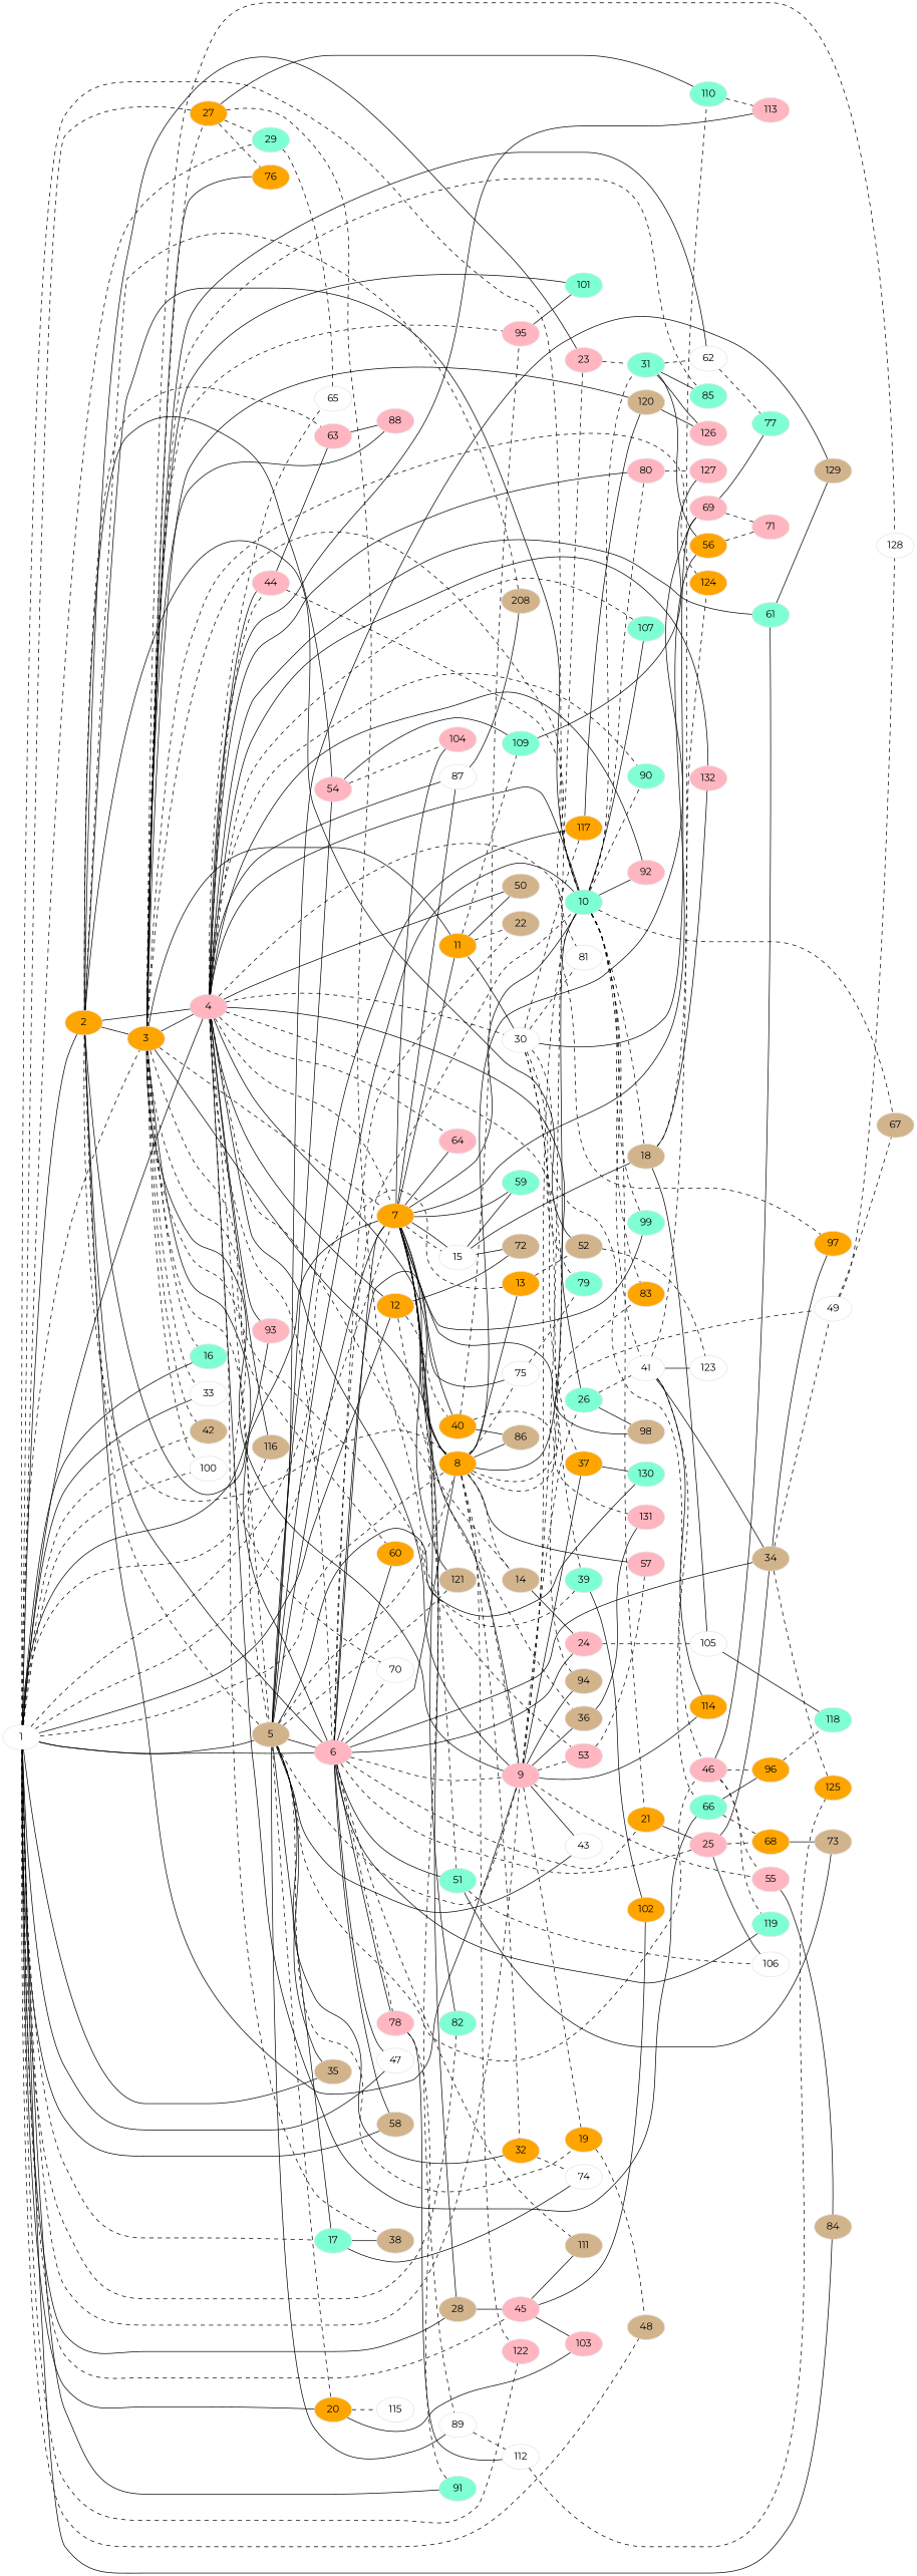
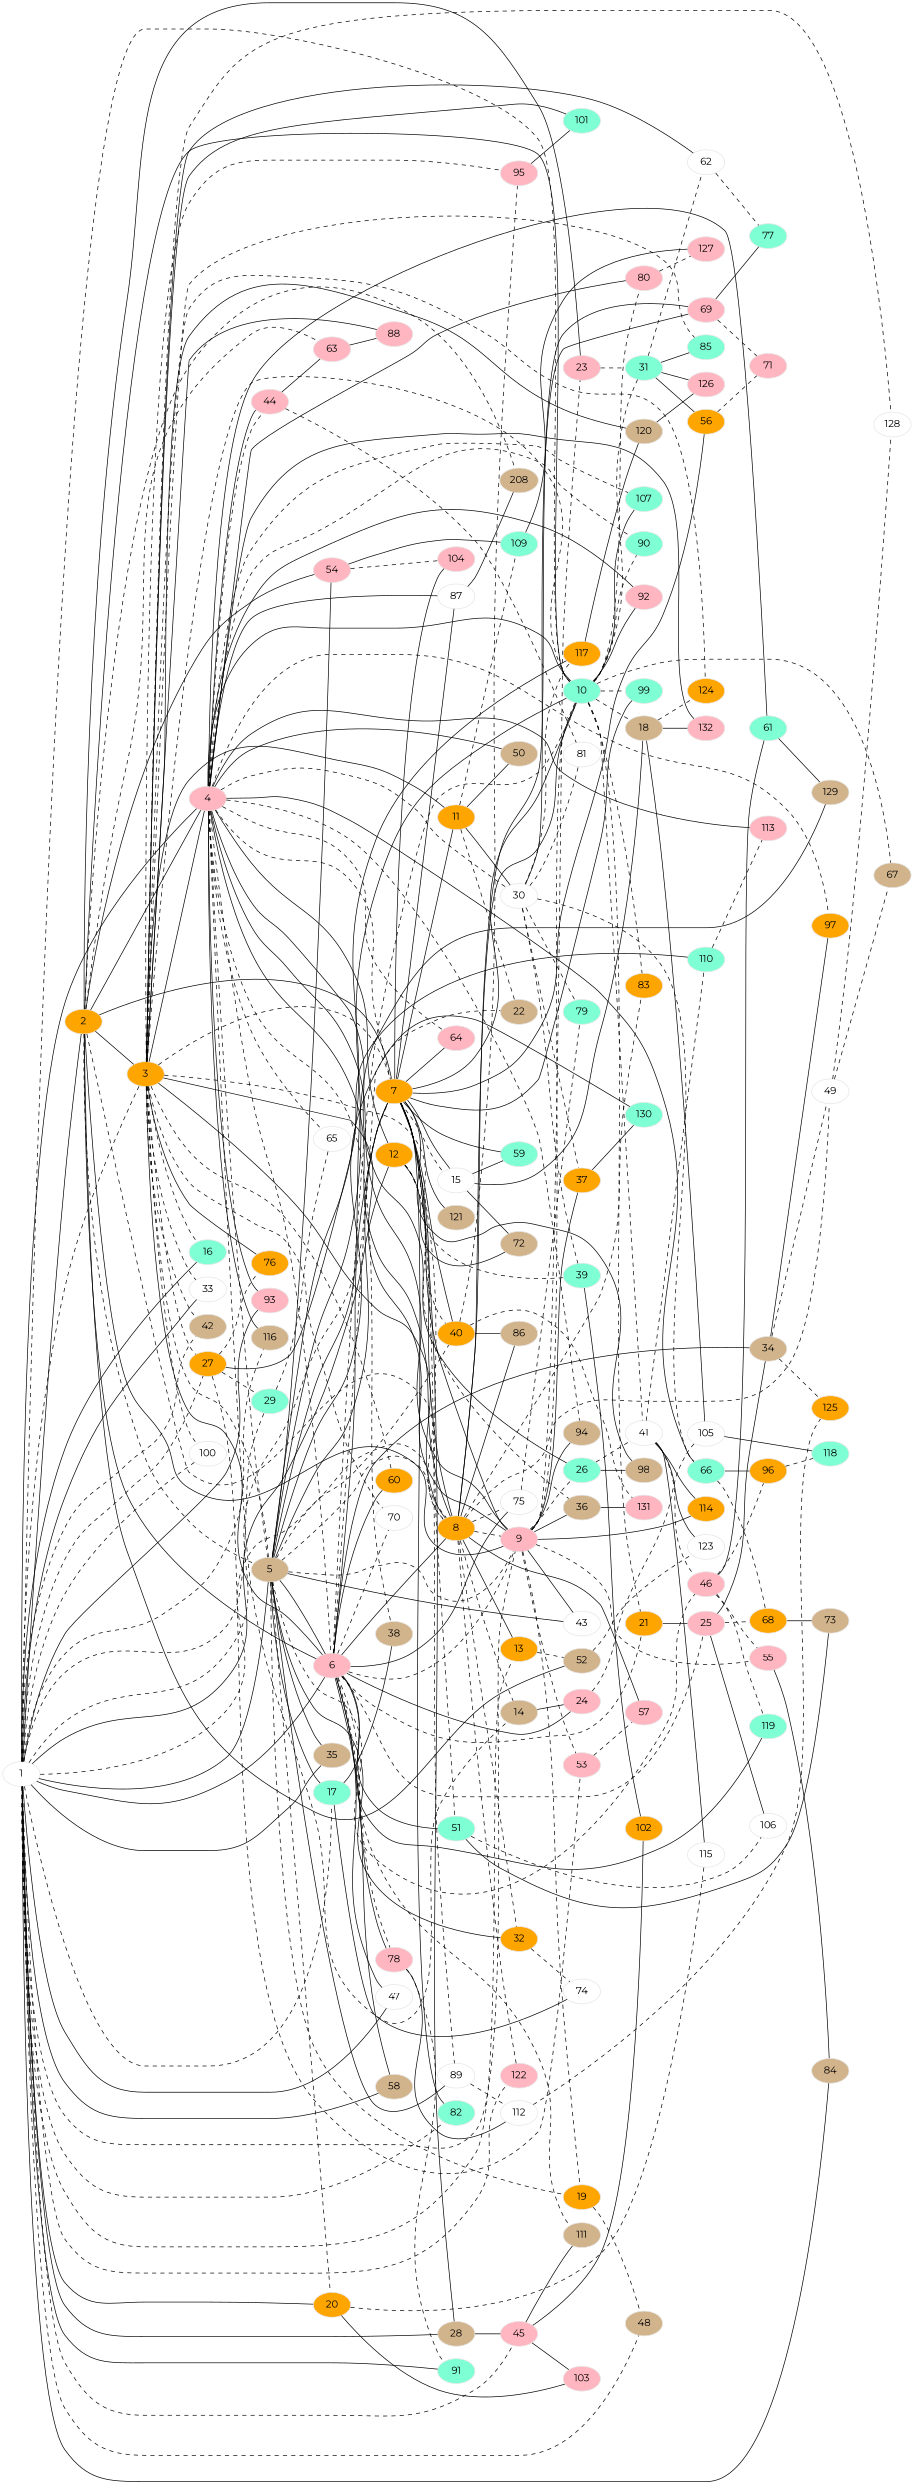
  graph {
    fontname=Montserrat
    rankdir=LR
    node [color=gray90 fillcolor=lightpink fontname=Montserrat style=filled]
    edge [fontname=Montserrat style=solid]
    1 [fillcolor=white]
    2 [fillcolor=orange]
    3 [fillcolor=orange]
    4
    5 [fillcolor=tan]
    6
    7 [fillcolor=orange]
    8 [fillcolor=orange]
    9
    10 [fillcolor=aquamarine]
    12 [fillcolor=orange]
    13 [fillcolor=orange]
    16 [fillcolor=aquamarine]
    17 [fillcolor=aquamarine]
    20 [fillcolor=orange]
    27 [fillcolor=orange]
    28 [fillcolor=tan]
    29 [fillcolor=aquamarine]
    33 [fillcolor=white]
    35 [fillcolor=tan]
    42 [fillcolor=tan]
    45
    47 [fillcolor=white]
    48 [fillcolor=tan]
    58 [fillcolor=tan]
    82 [fillcolor=aquamarine]
    84 [fillcolor=tan]
    91 [fillcolor=aquamarine]
    93
    100 [fillcolor=white]
    116 [fillcolor=tan]
    122
    23
    52 [fillcolor=tan]
    54
    63
    n37 [fillcolor=tan label=208]
    11 [fillcolor=orange]
    39 [fillcolor=aquamarine]
    60 [fillcolor=orange]
    62 [fillcolor=white]
    70 [fillcolor=white]
    76 [fillcolor=orange]
    85 [fillcolor=aquamarine]
    88
    95
    101 [fillcolor=aquamarine]
    120 [fillcolor=tan]
    124 [fillcolor=orange]
    128 [fillcolor=white]
    14 [fillcolor=tan]
    26 [fillcolor=aquamarine]
    30 [fillcolor=white]
    38 [fillcolor=tan]
    44
    50 [fillcolor=tan]
    61 [fillcolor=aquamarine]
    64
    65 [fillcolor=white]
    66 [fillcolor=aquamarine]
    80
    87 [fillcolor=white]
    90 [fillcolor=aquamarine]
    92
    94 [fillcolor=tan]
    97 [fillcolor=orange]
    107 [fillcolor=aquamarine]
    113
    132
    19 [fillcolor=orange]
    32 [fillcolor=orange]
    43 [fillcolor=white]
    46
    89 [fillcolor=white]
    117 [fillcolor=orange]
    121 [fillcolor=tan]
    129 [fillcolor=tan]
    130 [fillcolor=aquamarine]
    21 [fillcolor=orange]
    22 [fillcolor=tan]
    24
    25
    34 [fillcolor=tan]
    51 [fillcolor=aquamarine]
    75 [fillcolor=white]
    78
    111 [fillcolor=tan]
    119 [fillcolor=aquamarine]
    15 [fillcolor=white]
    40 [fillcolor=orange]
    56 [fillcolor=orange]
    59 [fillcolor=aquamarine]
    98 [fillcolor=tan]
    99 [fillcolor=aquamarine]
    104
    49 [fillcolor=white]
    57
    69
    83 [fillcolor=orange]
    86 [fillcolor=tan]
    36 [fillcolor=tan]
    37 [fillcolor=orange]
    53
    55
    114 [fillcolor=orange]
    18 [fillcolor=tan]
    31 [fillcolor=aquamarine]
    41 [fillcolor=white]
    67 [fillcolor=tan]
    72 [fillcolor=tan]
    74 [fillcolor=white]
    103
    115 [fillcolor=white]
    110 [fillcolor=aquamarine]
    102 [fillcolor=orange]
    123 [fillcolor=white]
    109 [fillcolor=aquamarine]
    77 [fillcolor=aquamarine]
    126
    79 [fillcolor=aquamarine]
    81 [fillcolor=white]
    68 [fillcolor=orange]
    96 [fillcolor=orange]
    127
    112 [fillcolor=white]
    105 [fillcolor=white]
    106 [fillcolor=white]
    125 [fillcolor=orange]
    73 [fillcolor=tan]
    131
    71
    118 [fillcolor=aquamarine]
    1 -- 2
    1 -- 3 [style=dashed]
    1 -- 4
    1 -- 5
    1 -- 6
    1 -- 7 [style=dashed]
    1 -- 8 [style=dashed]
    1 -- 9 [style=dashed]
    1 -- 10 [style=dashed]
    1 -- 12
    1 -- 13 [style=dashed]
    1 -- 16
    1 -- 17 [style=dashed]
    1 -- 20
    1 -- 27 [style=dashed]
    1 -- 28
    1 -- 29 [style=dashed]
    1 -- 33
    1 -- 35
    1 -- 42 [style=dashed]
    1 -- 45 [style=dashed]
    1 -- 47
    1 -- 48 [style=dashed]
    1 -- 58
    1 -- 82 [style=dashed]
    1 -- 84
    1 -- 91
    1 -- 93
    1 -- 100 [style=dashed]
    1 -- 116 [style=dashed]
    1 -- 122 [style=dashed]
    2 -- 3
    2 -- 4
    2 -- 5 [style=dashed]
    2 -- 6
    2 -- 7
    2 -- 8 [style=dashed]
    2 -- 9
    2 -- 10
    2 -- 23
    2 -- 52
    2 -- 54
    2 -- 63 [style=dashed]
    2 -- n37 [style=dashed]
    3 -- 4
    3 -- 5 [style=dashed]
    3 -- 6
    3 -- 7 [style=dashed]
    3 -- 8
    3 -- 9
    3 -- 10 [style=dashed]
    3 -- 16 [style=dashed]
    3 -- 27 [style=dashed]
    3 -- 33 [style=dashed]
    3 -- 42 [style=dashed]
    3 -- 100 [style=dashed]
    3 -- 11
    3 -- 39 [style=dashed]
    3 -- 60 [style=dashed]
    3 -- 62
    3 -- 70 [style=dashed]
    3 -- 76
    3 -- 85 [style=dashed]
    3 -- 88
    3 -- 95 [style=dashed]
    3 -- 101
    3 -- 120
    3 -- 124 [style=dashed]
    3 -- 128 [style=dashed]
    4 -- 5 [style=dashed]
    4 -- 6 [style=dashed]
    4 -- 7 [style=dashed]
    4 -- 8
    4 -- 9
    4 -- 10
    4 -- 12
    4 -- 93
    4 -- 116
    4 -- 14 [style=dashed]
    4 -- 26
    4 -- 30 [style=dashed]
    4 -- 38 [style=dashed]
    4 -- 44 [style=dashed]
    4 -- 44
    4 -- 50
    4 -- 61
    4 -- 64 [style=dashed]
    4 -- 65 [style=dashed]
    4 -- 66
    4 -- 80
    4 -- 87
    4 -- 90 [style=dashed]
    4 -- 92
    4 -- 94 [style=dashed]
    4 -- 97 [style=dashed]
    4 -- 107 [style=dashed]
    4 -- 113
    4 -- 132
    5 -- 6
    5 -- 7
    5 -- 8 [style=dashed]
    5 -- 9 [style=dashed]
    5 -- 10
    5 -- 17
    5 -- 20 [style=dashed]
    5 -- 35
    5 -- 54
    5 -- 19 [style=dashed]
    5 -- 32
    5 -- 43
    5 -- 46 [style=dashed]
    5 -- 89
    5 -- 117
-   5 -- 121 [style=dashed]
+   5 -- 40 [style=dashed]
    5 -- 129
    5 -- 130
    6 -- 7
    6 -- 8
    6 -- 9 [style=dashed]
    6 -- 10 [style=dashed]
    6 -- 47
    6 -- 58
    6 -- 60
    6 -- 70 [style=dashed]
    6 -- 21 [style=dashed]
    6 -- 22 [style=dashed]
    6 -- 24
    6 -- 25 [style=dashed]
    6 -- 34
    6 -- 51
    6 -- 75
    6 -- 78
    6 -- 78 [style=dashed]
    6 -- 111 [style=dashed]
    6 -- 119
    7 -- 8
    7 -- 9
    7 -- 10
    7 -- 28
    7 -- 82
    7 -- 11
    7 -- 64
    7 -- 87
    7 -- 89 [style=dashed]
    7 -- 121
    7 -- 51 [style=dashed]
    7 -- 15 [style=dashed]
    7 -- 15
    7 -- 40
    7 -- 56
    7 -- 59
    7 -- 98
    7 -- 99
    7 -- 104
    8 -- 9 [style=dashed]
    8 -- 10
    8 -- 13
    8 -- 122 [style=dashed]
    8 -- 14 [style=dashed]
    8 -- 32 [style=dashed]
    8 -- 75 [style=dashed]
    8 -- 49 [style=dashed]
    8 -- 57
    8 -- 69
    8 -- 83 [style=dashed]
    8 -- 86
    9 -- 10 [style=dashed]
    9 -- 23 [style=dashed]
    9 -- 26 [style=dashed]
    9 -- 94
    9 -- 19 [style=dashed]
    9 -- 43
    9 -- 36
    9 -- 37
    9 -- 53 [style=dashed]
    9 -- 55 [style=dashed]
    9 -- 114
    10 -- 80 [style=dashed]
    10 -- 90 [style=dashed]
    10 -- 92
    10 -- 107
    10 -- 21 [style=dashed]
    10 -- 99 [style=dashed]
    10 -- 83 [style=dashed]
    10 -- 18 [style=dashed]
    10 -- 31 [style=dashed]
    10 -- 41 [style=dashed]
    10 -- 67 [style=dashed]
    12 -- 40 [style=dashed]
    12 -- 36 [style=dashed]
    12 -- 72
    13 -- 52 [style=dashed]
    17 -- 38
    17 -- 74
    20 -- 103
    20 -- 115 [style=dashed]
    27 -- 29 [style=dashed]
    27 -- 76 [style=dashed]
    27 -- 53 [style=dashed]
    27 -- 110
    28 -- 45
    29 -- 65 [style=dashed]
    45 -- 111
    45 -- 103
    45 -- 102
    23 -- 31 [style=dashed]
    52 -- 123 [style=dashed]
    54 -- 104 [style=dashed]
    54 -- 109
    63 -- 88
    11 -- 30
    11 -- 50
    11 -- 22 [style=dashed]
    11 -- 109 [style=dashed]
    39 -- 102
    62 -- 77 [style=dashed]
    95 -- 101
    120 -- 126
    14 -- 24
    26 -- 98
    26 -- 41 [style=dashed]
    30 -- 39 [style=dashed]
    30 -- 66 [style=dashed]
    30 -- 117 [style=dashed]
    30 -- 69
    30 -- 37 [style=dashed]
    30 -- 79 [style=dashed]
    30 -- 81 [style=dashed]
    44 -- 63
    44 -- 81 [style=dashed]
    61 -- 129
    66 -- 68 [style=dashed]
    66 -- 96
    80 -- 127 [style=dashed]
    87 -- n37
    19 -- 48 [style=dashed]
    32 -- 74 [style=dashed]
    46 -- 61
    46 -- 119 [style=dashed]
    46 -- 55 [style=dashed]
    46 -- 96 [style=dashed]
    89 -- 112 [style=dashed]
    117 -- 120
    21 -- 25
    24 -- 105 [style=dashed]
    25 -- 34
    25 -- 68 [style=dashed]
    25 -- 106
    34 -- 97
    34 -- 49 [style=dashed]
    34 -- 125 [style=dashed]
    51 -- 106 [style=dashed]
    51 -- 73
    75 -- 79 [style=dashed]
    78 -- 91 [style=dashed]
    78 -- 112
    15 -- 59
    15 -- 18
    15 -- 72
    40 -- 95 [style=dashed]
    40 -- 86
    40 -- 131 [style=dashed]
    56 -- 71 [style=dashed]
    49 -- 128 [style=dashed]
    49 -- 67 [style=dashed]
    69 -- 77
    69 -- 71 [style=dashed]
    36 -- 131
    37 -- 130
    53 -- 57 [style=dashed]
    55 -- 84
    18 -- 124 [style=dashed]
    18 -- 132
    18 -- 105
    31 -- 62 [style=dashed]
    31 -- 85
    31 -- 56
    31 -- 126
    41 -- 46 [style=dashed]
    41 -- 114
-   41 -- 34
+   41 -- 115
    41 -- 110 [style=dashed]
    41 -- 123
    110 -- 113 [style=dashed]
    109 -- 127
    68 -- 73
    96 -- 118 [style=dashed]
    112 -- 125 [style=dashed]
    105 -- 118
  }
